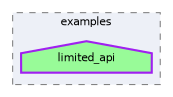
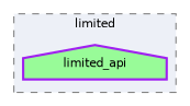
  digraph {
    compound=true
    n1 [color=purple fillcolor=palegreen fontname=Helvetica fontsize=10 height=0.2 label=limited_api shape=house style="filled,bold" width=0.4]
    subgraph cluster_1 {
      bgcolor="#edf0f7"
      fontname=Helvetica
      fontsize=10
-     label=examples
+     label=limited
      pencolor=grey50
      style="filled,dashed"
      n1
    }
  }
